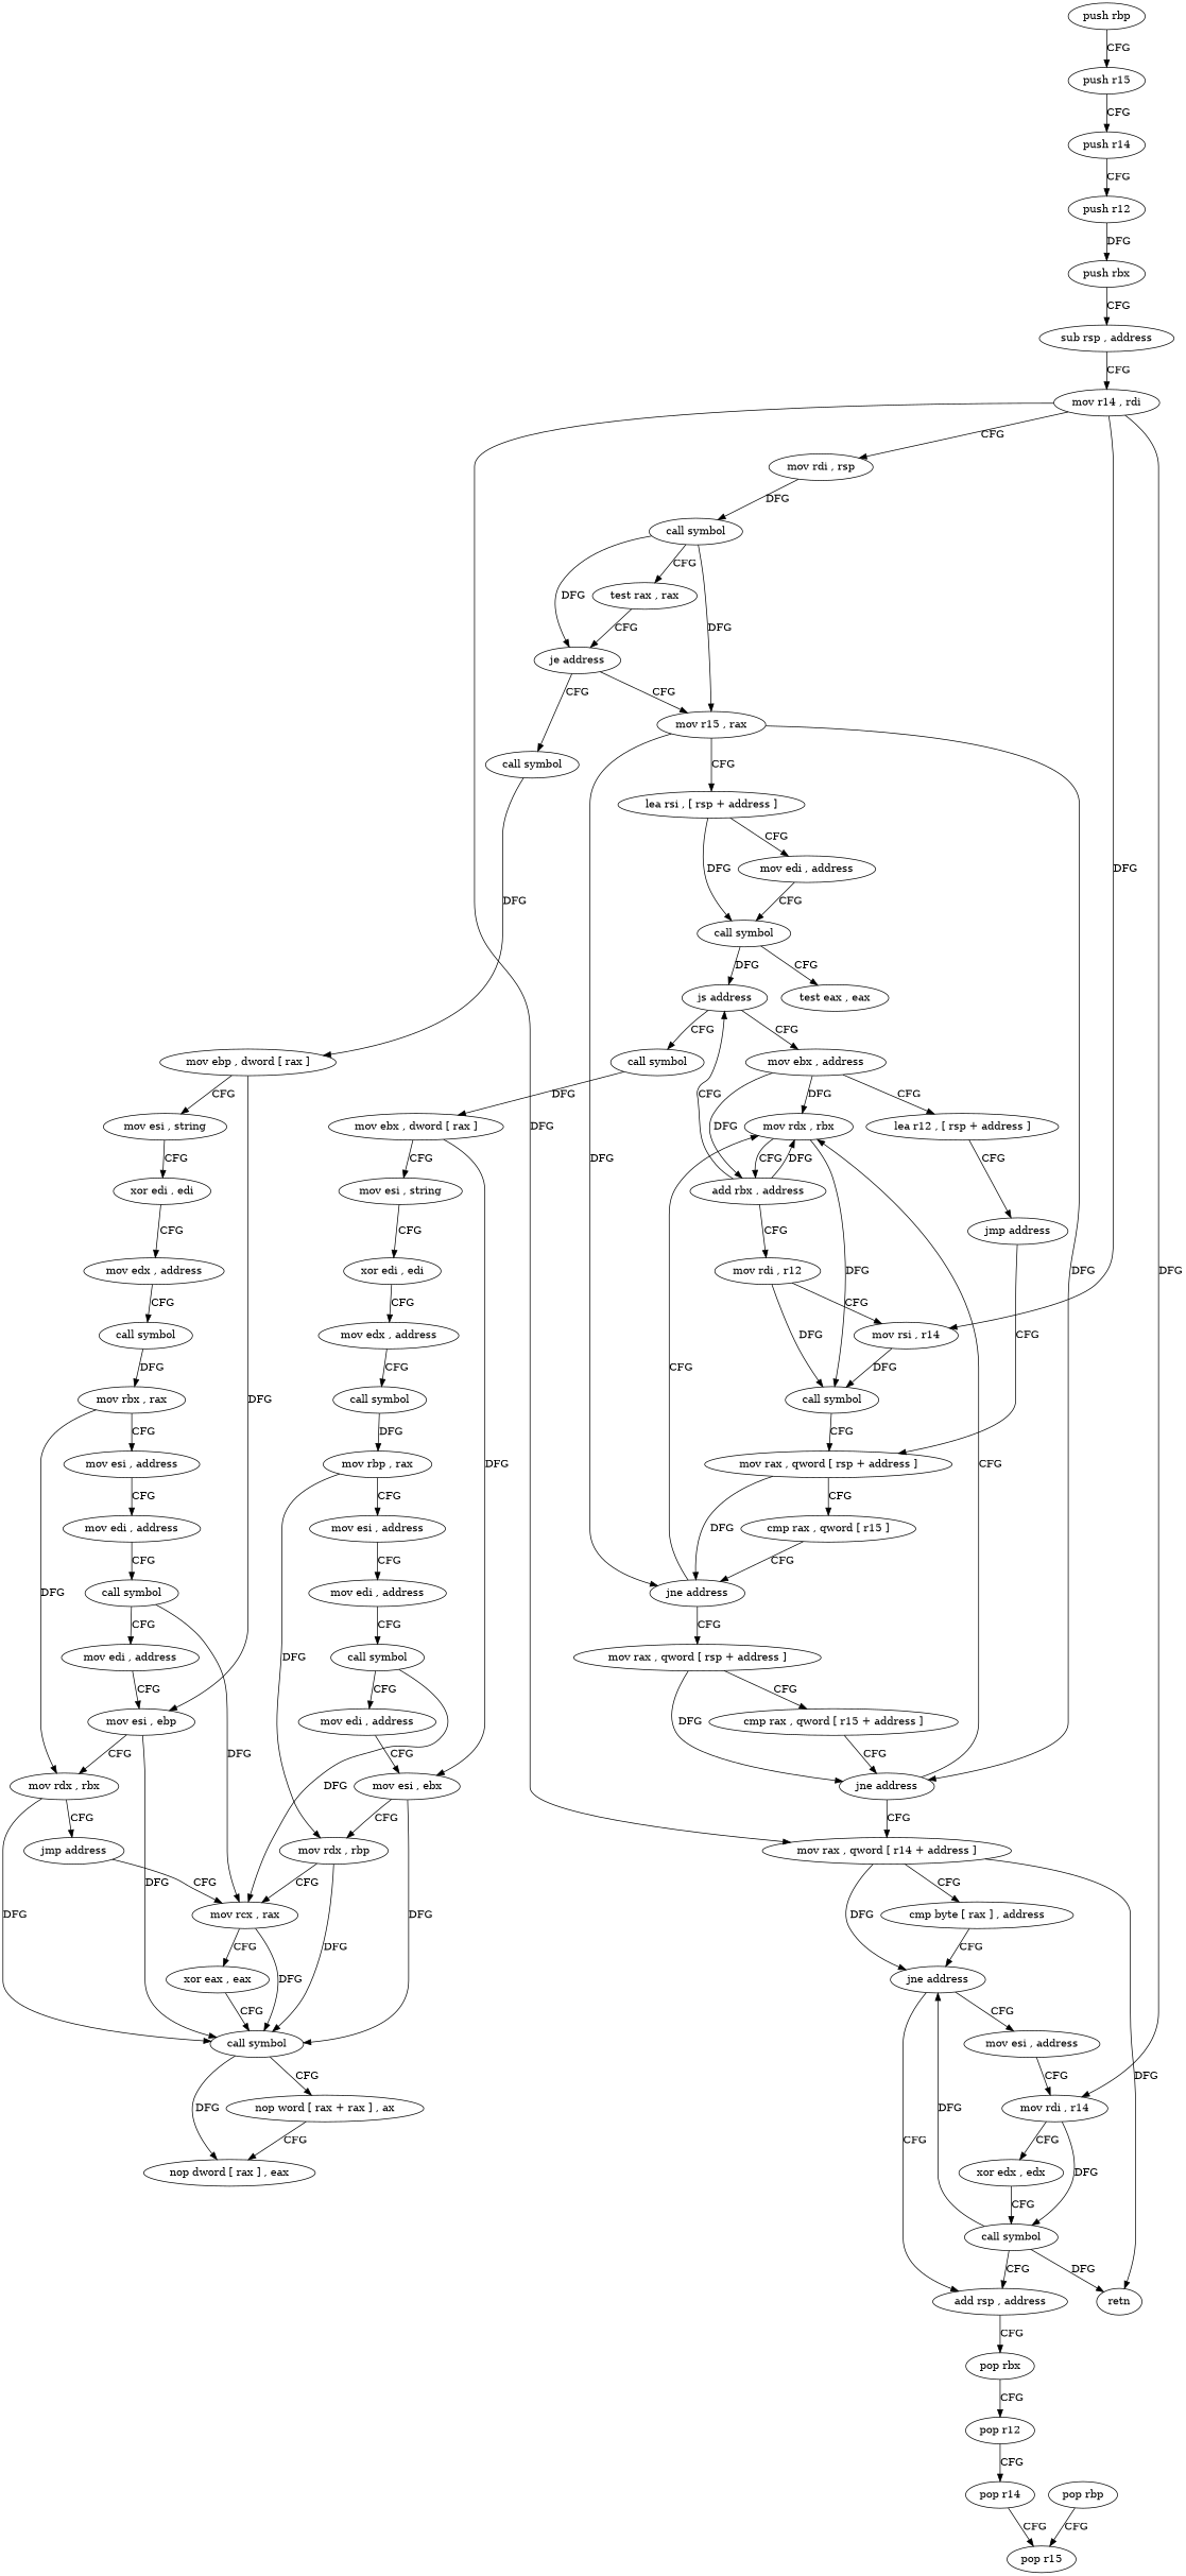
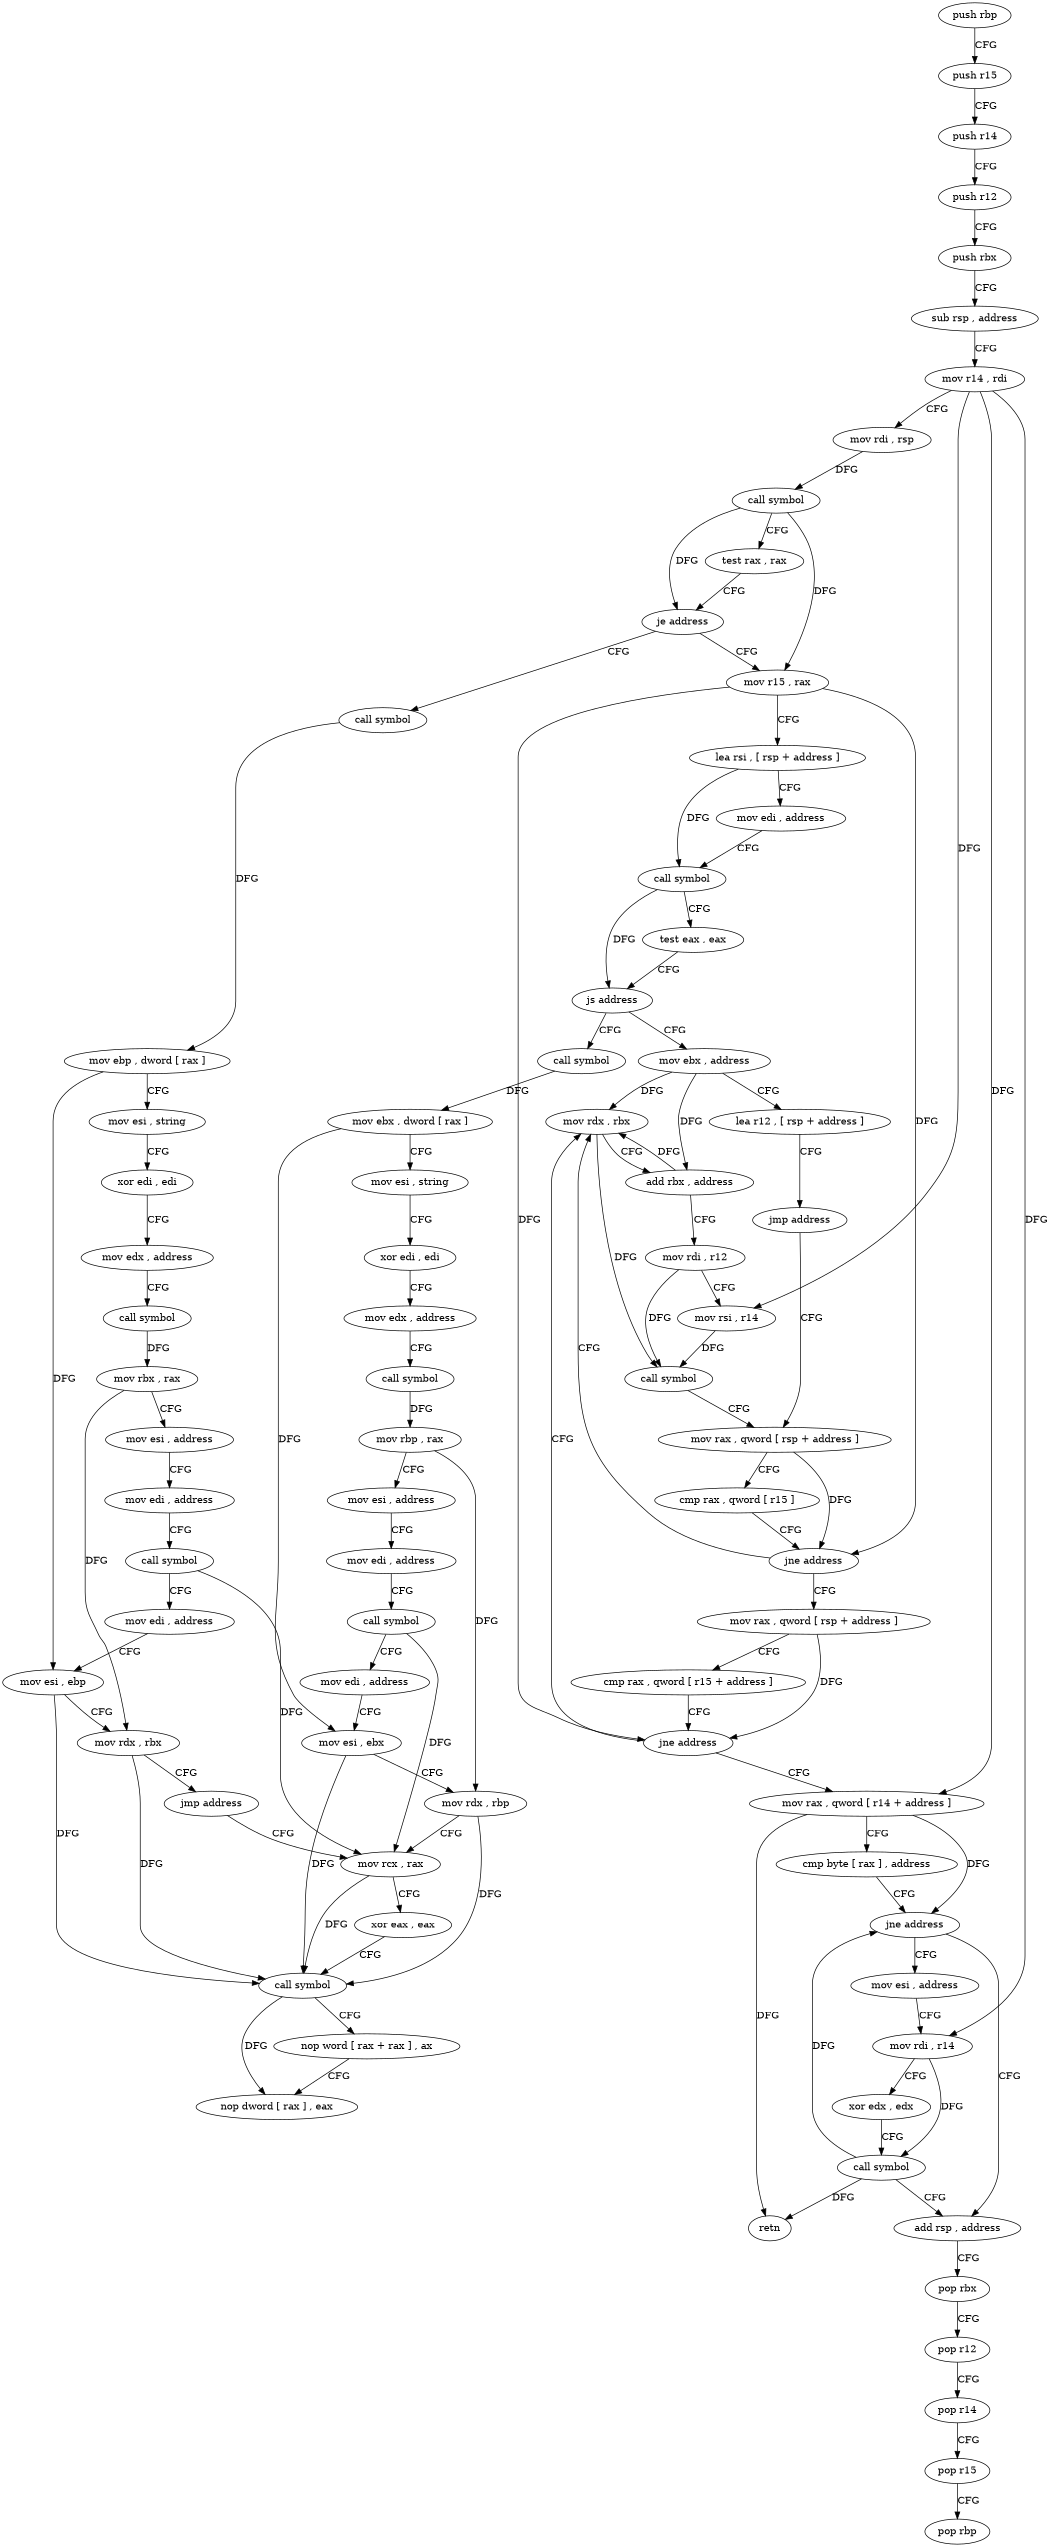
  digraph {
    n1 [label="push rbp"]
    n2 [label="push r15"]
    n3 [label="push r14"]
    n4 [label="push r12"]
    n5 [label="push rbx"]
    n6 [label="sub rsp , address"]
    n7 [label="mov r14 , rdi"]
    n8 [label="mov rdi , rsp"]
    n9 [label="mov rsi , r14"]
    n10 [label="mov rax , qword [ r14 + address ]"]
    n11 [label="mov rdi , r14"]
    n12 [label="call symbol"]
    n13 [label="call symbol"]
    n14 [label="cmp byte [ rax ] , address"]
    n15 [label="jne address"]
    n16 [label=retn]
    n17 [label="xor edx , edx"]
    n18 [label="call symbol"]
    n19 [label="test rax , rax"]
    n20 [label="je address"]
    n21 [label="mov r15 , rax"]
    n22 [label="call symbol"]
    n23 [label="lea rsi , [ rsp + address ]"]
    n24 [label="jne address"]
    n25 [label="jne address"]
    n26 [label="mov ebp , dword [ rax ]"]
    n27 [label="mov esi , string"]
    n28 [label="mov esi , ebp"]
    n29 [label="mov edi , address"]
    n30 [label="call symbol"]
    n31 [label="mov rdx , rbx"]
    n32 [label="mov rax , qword [ rsp + address ]"]
    n33 [label="xor edi , edi"]
    n34 [label="mov rdx , rbx"]
    n35 [label="call symbol"]
    n36 [label="mov edx , address"]
    n37 [label="call symbol"]
    n38 [label="mov rbx , rax"]
    n39 [label="mov esi , address"]
    n40 [label="mov edi , address"]
    n41 [label="jmp address"]
    n42 [label="call symbol"]
    n43 [label="mov edi , address"]
    n44 [label="mov rcx , rax"]
    n45 [label="xor eax , eax"]
    n46 [label="nop word [ rax + rax ] , ax"]
    n47 [label="nop dword [ rax ] , eax"]
    n48 [label="test eax , eax"]
    n49 [label="js address"]
    n50 [label="call symbol"]
    n51 [label="mov ebx , address"]
    n52 [label="mov ebx , dword [ rax ]"]
    n53 [label="lea r12 , [ rsp + address ]"]
    n54 [label="add rbx , address"]
    n55 [label="mov esi , string"]
    n56 [label="mov esi , ebx"]
    n57 [label="jmp address"]
    n58 [label="mov rdi , r12"]
    n59 [label="xor edi , edi"]
    n60 [label="mov rdx , rbp"]
    n61 [label="mov edx , address"]
    n62 [label="call symbol"]
    n63 [label="mov rbp , rax"]
    n64 [label="mov esi , address"]
    n65 [label="mov edi , address"]
    n66 [label="call symbol"]
    n67 [label="mov edi , address"]
    n68 [label="mov rax , qword [ rsp + address ]"]
    n69 [label="cmp rax , qword [ r15 ]"]
    n70 [label="cmp rax , qword [ r15 + address ]"]
    n71 [label="add rsp , address"]
    n72 [label="mov esi , address"]
    n73 [label="pop rbx"]
    n74 [label="pop r12"]
    n75 [label="pop r14"]
    n76 [label="pop r15"]
    n77 [label="pop rbp"]
    n1 -> n2 [label=CFG]
    n2 -> n3 [label=CFG]
    n3 -> n4 [label=CFG]
-   n4 -> n5 [label=DFG]
+   n4 -> n5 [label=CFG]
    n5 -> n6 [label=CFG]
    n6 -> n7 [label=CFG]
    n7 -> n8 [label=CFG]
    n7 -> n9 [label=DFG]
    n7 -> n10 [label=DFG]
    n7 -> n11 [label=DFG]
    n8 -> n12 [label=DFG]
    n9 -> n13 [label=DFG]
    n10 -> n14 [label=CFG]
    n10 -> n15 [label=DFG]
    n10 -> n16 [label=DFG]
    n11 -> n17 [label=CFG]
    n11 -> n18 [label=DFG]
    n12 -> n19 [label=CFG]
    n12 -> n20 [label=DFG]
    n12 -> n21 [label=DFG]
    n13 -> n68 [label=CFG]
    n14 -> n15 [label=CFG]
    n15 -> n71 [label=CFG]
    n15 -> n72 [label=CFG]
    n17 -> n18 [label=CFG]
    n18 -> n15 [label=DFG]
    n18 -> n16 [label=DFG]
    n18 -> n71 [label=CFG]
    n19 -> n20 [label=CFG]
    n20 -> n21 [label=CFG]
    n20 -> n22 [label=CFG]
    n21 -> n23 [label=CFG]
    n21 -> n24 [label=DFG]
    n21 -> n25 [label=DFG]
    n22 -> n26 [label=DFG]
    n23 -> n29 [label=CFG]
    n23 -> n30 [label=DFG]
    n24 -> n31 [label=CFG]
    n24 -> n32 [label=CFG]
    n25 -> n10 [label=CFG]
    n25 -> n31 [label=CFG]
    n26 -> n27 [label=CFG]
    n26 -> n28 [label=DFG]
    n27 -> n33 [label=CFG]
    n28 -> n34 [label=CFG]
    n28 -> n35 [label=DFG]
    n29 -> n30 [label=CFG]
    n30 -> n48 [label=CFG]
    n30 -> n49 [label=DFG]
    n31 -> n13 [label=DFG]
    n31 -> n54 [label=CFG]
    n32 -> n25 [label=DFG]
    n32 -> n70 [label=CFG]
    n33 -> n36 [label=CFG]
    n34 -> n35 [label=DFG]
    n34 -> n41 [label=CFG]
    n35 -> n46 [label=CFG]
    n35 -> n47 [label=DFG]
    n36 -> n37 [label=CFG]
    n37 -> n38 [label=DFG]
    n38 -> n34 [label=DFG]
    n38 -> n39 [label=CFG]
    n39 -> n40 [label=CFG]
    n40 -> n42 [label=CFG]
    n41 -> n44 [label=CFG]
    n42 -> n43 [label=CFG]
    n42 -> n44 [label=DFG]
    n43 -> n28 [label=CFG]
    n44 -> n35 [label=DFG]
    n44 -> n45 [label=CFG]
    n45 -> n35 [label=CFG]
    n46 -> n47 [label=CFG]
-   n54 -> n49 [label=CFG]
+   n48 -> n49 [label=CFG]
    n49 -> n50 [label=CFG]
    n49 -> n51 [label=CFG]
    n50 -> n52 [label=DFG]
    n51 -> n31 [label=DFG]
    n51 -> n53 [label=CFG]
    n51 -> n54 [label=DFG]
    n52 -> n55 [label=CFG]
    n52 -> n56 [label=DFG]
    n53 -> n57 [label=CFG]
    n54 -> n31 [label=DFG]
    n54 -> n58 [label=CFG]
    n55 -> n59 [label=CFG]
    n56 -> n35 [label=DFG]
    n56 -> n60 [label=CFG]
    n57 -> n68 [label=CFG]
    n58 -> n9 [label=CFG]
    n58 -> n13 [label=DFG]
    n59 -> n61 [label=CFG]
    n60 -> n35 [label=DFG]
    n60 -> n44 [label=CFG]
    n61 -> n62 [label=CFG]
    n62 -> n63 [label=DFG]
    n63 -> n60 [label=DFG]
    n63 -> n64 [label=CFG]
    n64 -> n65 [label=CFG]
    n65 -> n66 [label=CFG]
    n66 -> n44 [label=DFG]
    n66 -> n67 [label=CFG]
    n67 -> n56 [label=CFG]
    n68 -> n24 [label=DFG]
    n68 -> n69 [label=CFG]
    n69 -> n24 [label=CFG]
    n70 -> n25 [label=CFG]
    n71 -> n73 [label=CFG]
    n72 -> n11 [label=CFG]
    n73 -> n74 [label=CFG]
    n74 -> n75 [label=CFG]
    n75 -> n76 [label=CFG]
-   n77 -> n76 [label=CFG]
+   n76 -> n77 [label=CFG]
  }
